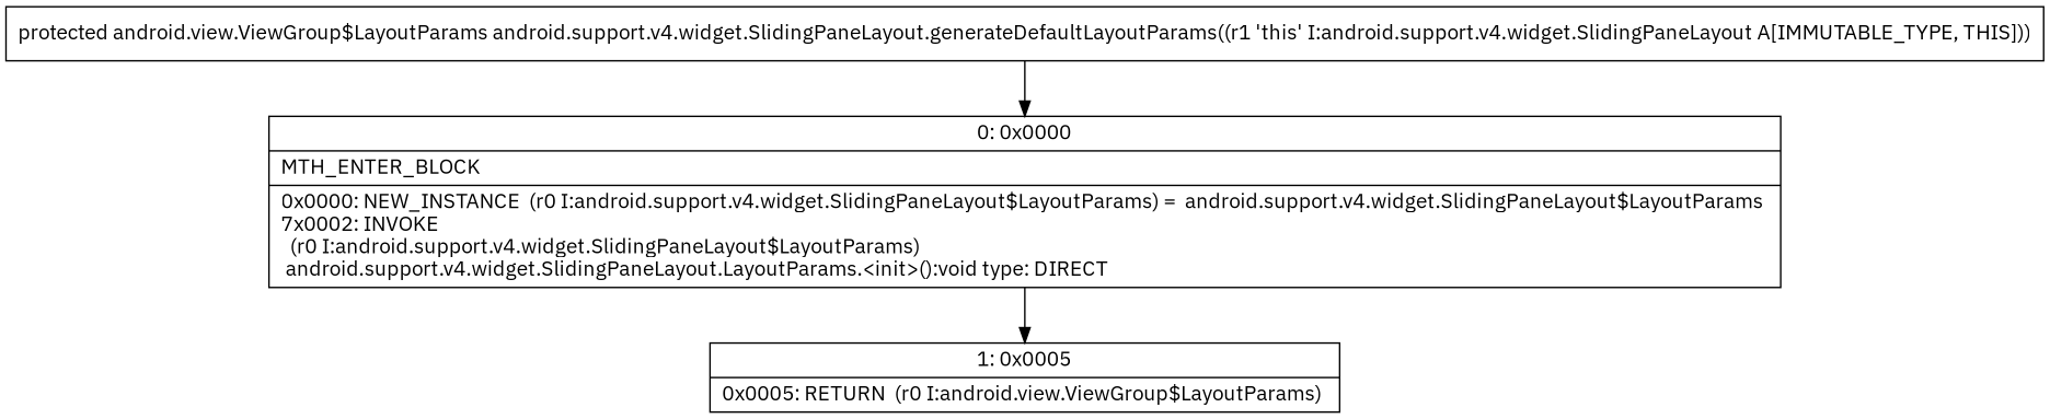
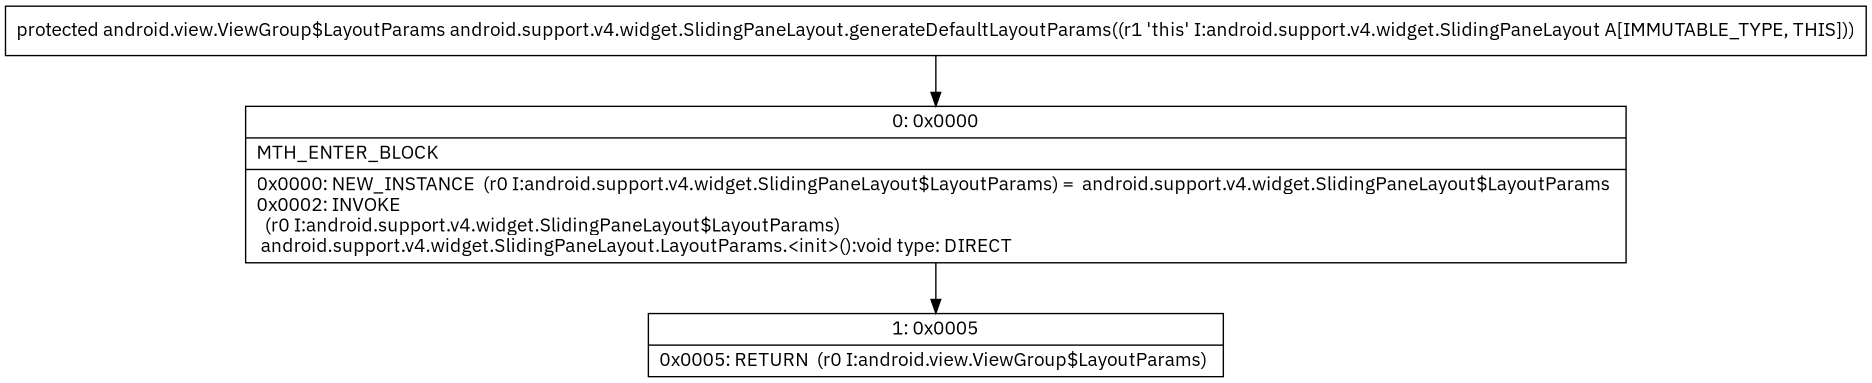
  digraph {
    fontname="IBM Plex Sans"
    node [shape=record fontname="IBM Plex Sans"]
    edge [fontname="IBM Plex Sans"]
-   n1 [label="{0\:\ 0x0000|MTH_ENTER_BLOCK\l|0x0000: NEW_INSTANCE  (r0 I:android.support.v4.widget.SlidingPaneLayout$LayoutParams) =  android.support.v4.widget.SlidingPaneLayout$LayoutParams \l7x0002: INVOKE  \l  (r0 I:android.support.v4.widget.SlidingPaneLayout$LayoutParams)\l android.support.v4.widget.SlidingPaneLayout.LayoutParams.\<init\>():void type: DIRECT \l}"]
+   n1 [label="{0\:\ 0x0000|MTH_ENTER_BLOCK\l|0x0000: NEW_INSTANCE  (r0 I:android.support.v4.widget.SlidingPaneLayout$LayoutParams) =  android.support.v4.widget.SlidingPaneLayout$LayoutParams \l0x0002: INVOKE  \l  (r0 I:android.support.v4.widget.SlidingPaneLayout$LayoutParams)\l android.support.v4.widget.SlidingPaneLayout.LayoutParams.\<init\>():void type: DIRECT \l}"]
    n2 [label="{1\:\ 0x0005|0x0005: RETURN  (r0 I:android.view.ViewGroup$LayoutParams) \l}"]
    n3 [label="{protected android.view.ViewGroup$LayoutParams android.support.v4.widget.SlidingPaneLayout.generateDefaultLayoutParams((r1 'this' I:android.support.v4.widget.SlidingPaneLayout A[IMMUTABLE_TYPE, THIS])) }"]
    n1 -> n2
    n3 -> n1
  }
